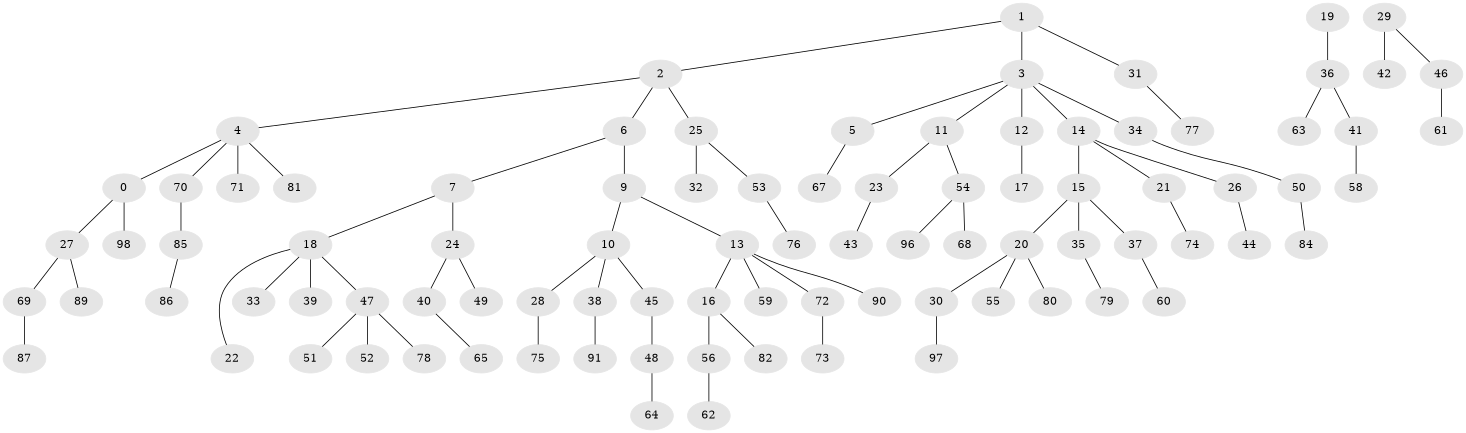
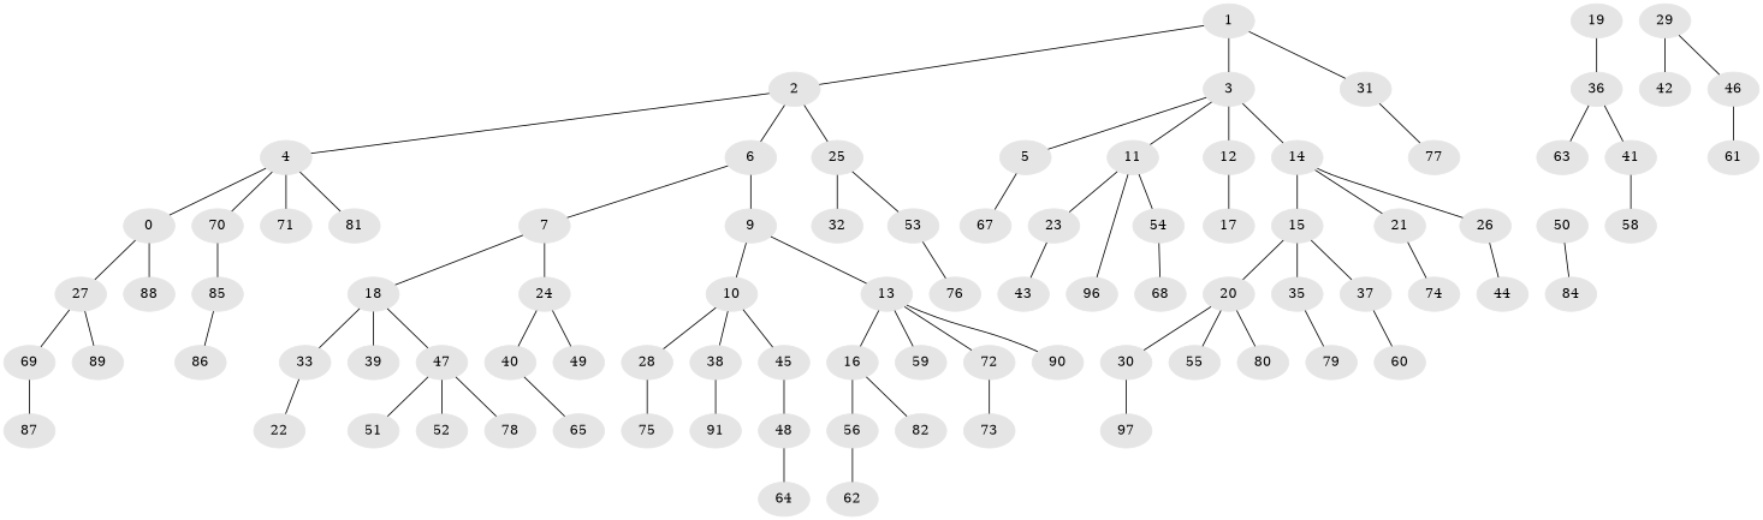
  graph {
    node [color=gray90 style=filled]
    1
    2
    3
    31
    4
    6
    25
    5
    11
    12
    14
-   34
    77
    n14 [label=0]
    70
    71
    81
    7
    9
    32
    53
    67
    23
    54
    17
    15
    21
    26
    50
    27
-   88 [label=98]
+   88
    85
    18
    24
    10
    13
    22
    33
    39
    47
    40
    49
    69
    89
    28
    38
    45
    16
    59
    72
    90
    75
    91
    48
    43
    n56 [label=96]
    68
    56
    82
    73
    20
    35
    37
    74
    44
    19
    36
    30
    55
    80
    79
    60
    62
    29
    42
    46
    51
    52
    78
    63
    41
    n82 [label=97]
    65
    76
    87
    61
    84
    58
    64
    86
    1 -- 2
    1 -- 3
    1 -- 31
    2 -- 4
    2 -- 6
    2 -- 25
    3 -- 5
    3 -- 11
    3 -- 12
    3 -- 14
-   3 -- 34
    31 -- 77
    4 -- n14
    4 -- 70
    4 -- 71
    4 -- 81
    6 -- 7
    6 -- 9
    25 -- 32
    25 -- 53
    5 -- 67
    11 -- 23
    11 -- 54
    12 -- 17
    14 -- 15
    14 -- 21
    14 -- 26
-   34 -- 50
    n14 -- 27
    n14 -- 88
    70 -- 85
    7 -- 18
    7 -- 24
    9 -- 10
    9 -- 13
    53 -- 76
    23 -- 43
-   54 -- n56
+   11 -- n56
    54 -- 68
    15 -- 20
    15 -- 35
    15 -- 37
    21 -- 74
    26 -- 44
    50 -- 84
    27 -- 69
    27 -- 89
    85 -- 86
-   18 -- 22
+   33 -- 22
    18 -- 33
    18 -- 39
    18 -- 47
    24 -- 40
    24 -- 49
    10 -- 28
    10 -- 38
    10 -- 45
    13 -- 16
    13 -- 59
    13 -- 72
    13 -- 90
    47 -- 51
    47 -- 52
    47 -- 78
    40 -- 65
    69 -- 87
    28 -- 75
    38 -- 91
    45 -- 48
    16 -- 56
    16 -- 82
    72 -- 73
    48 -- 64
    56 -- 62
    20 -- 30
    20 -- 55
    20 -- 80
    35 -- 79
    37 -- 60
    19 -- 36
    36 -- 63
    36 -- 41
    30 -- n82
    29 -- 42
    29 -- 46
    46 -- 61
    41 -- 58
  }
